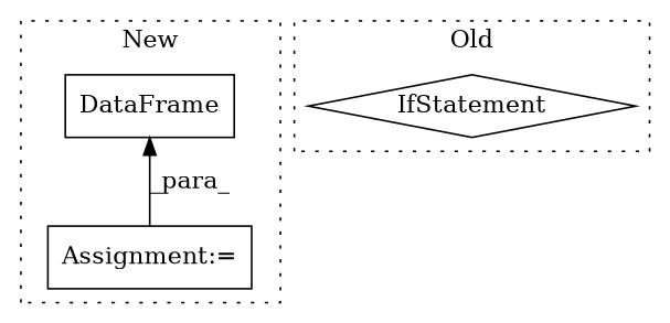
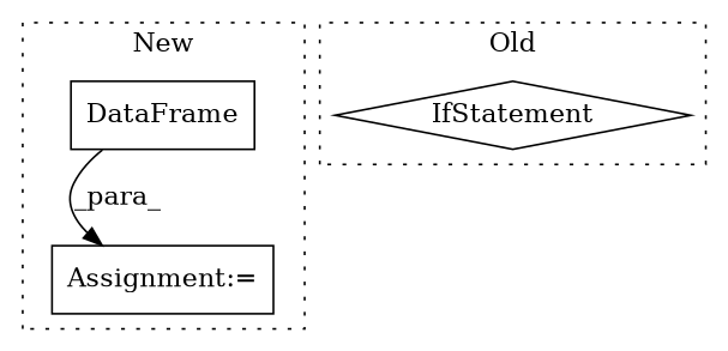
  digraph {
    node [shape=box]
    n1 [a=32 l="10,1" label=DataFrame s="853,908"]
    n2 [a=7 l=1 label="Assignment:=" s=845]
    n3 [a=25 l="4,2" label=IfStatement s="546,566" shape=diamond]
    subgraph cluster_1 {
      label=New
      style=dotted
      n1
      n2
    }
    subgraph cluster_2 {
      label=Old
      style=dotted
      n3
    }
-   n2 -> n1 [label=_para_]
+   n1 -> n2 [label=_para_]
  }
